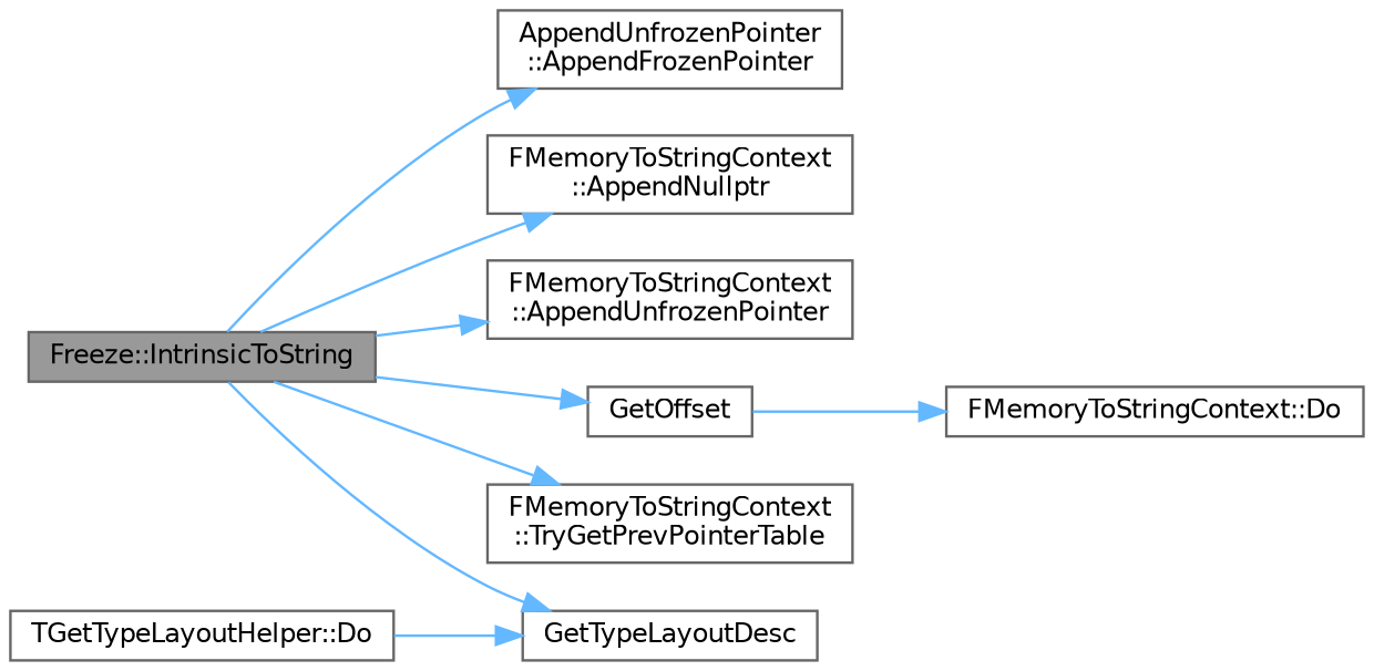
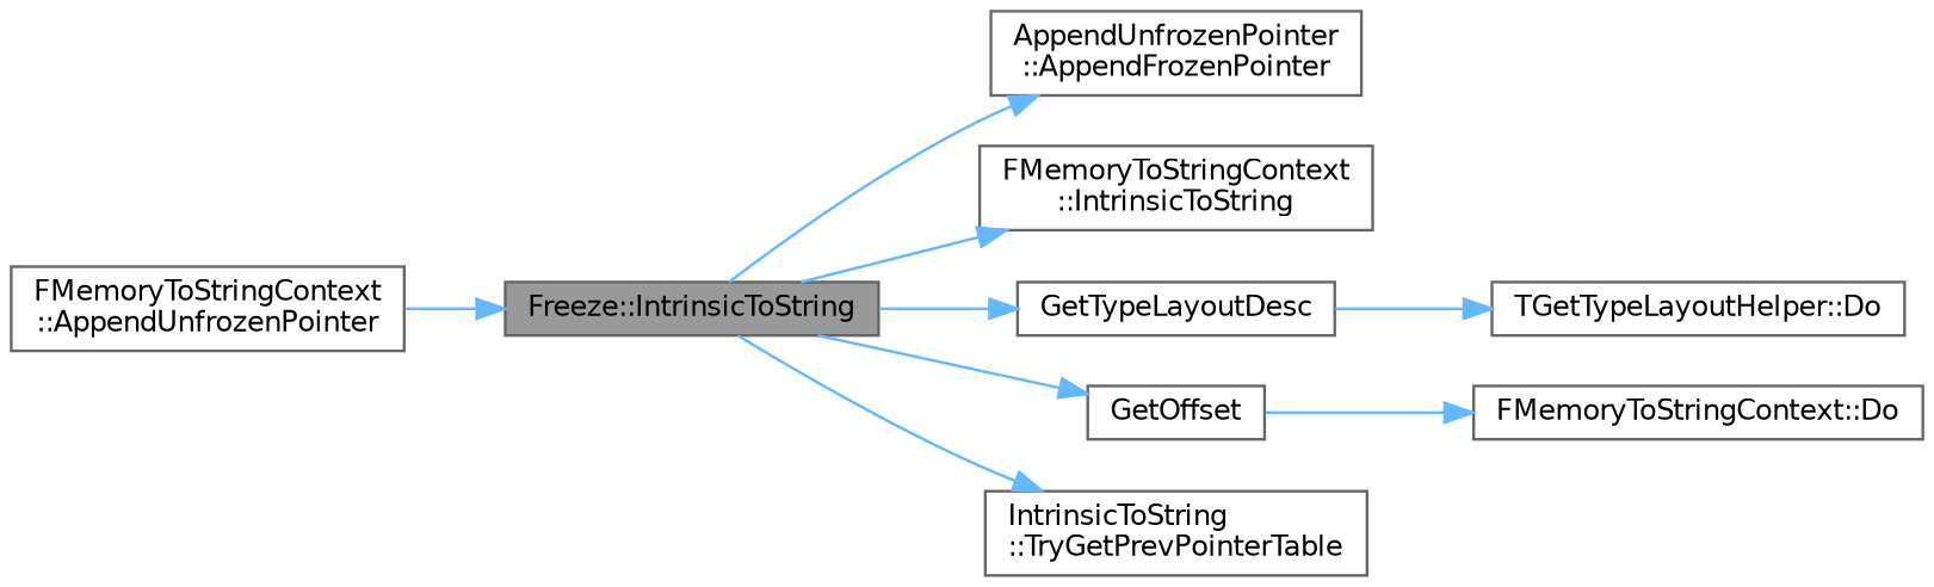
  digraph {
    rankdir=LR
    node [color=grey40 fillcolor=white fontname=Helvetica fontsize=10 shape=box style=filled]
    edge [color=steelblue1 fontname=Helvetica fontsize=10 labelfontname=Helvetica labelfontsize=10 style=solid]
    n1 [color=gray40 fillcolor=grey60 fontcolor=black height=0.2 label="Freeze::IntrinsicToString" width=0.4]
    n2 [height=0.2 label="AppendUnfrozenPointer\l::AppendFrozenPointer" width=0.4]
-   n3 [height=0.2 label="FMemoryToStringContext\l::AppendNullptr" width=0.4]
+   n3 [height=0.2 label="FMemoryToStringContext\l::IntrinsicToString" width=0.4]
    n4 [height=0.2 label="FMemoryToStringContext\l::AppendUnfrozenPointer" width=0.4]
    n5 [height=0.2 label=GetTypeLayoutDesc width=0.4]
    n6 [height=0.2 label=GetOffset width=0.4]
-   n7 [height=0.2 label="FMemoryToStringContext\l::TryGetPrevPointerTable" width=0.4]
+   n7 [height=0.2 label="IntrinsicToString\l::TryGetPrevPointerTable" width=0.4]
    n8 [height=0.2 label="TGetTypeLayoutHelper::Do" width=0.4]
    n9 [height=0.2 label="FMemoryToStringContext::Do" width=0.4]
    n1 -> n2
    n1 -> n3
-   n1 -> n4
+   n4 -> n1
    n1 -> n5
    n1 -> n6
    n1 -> n7
-   n8 -> n5
+   n5 -> n8
    n6 -> n9
  }
